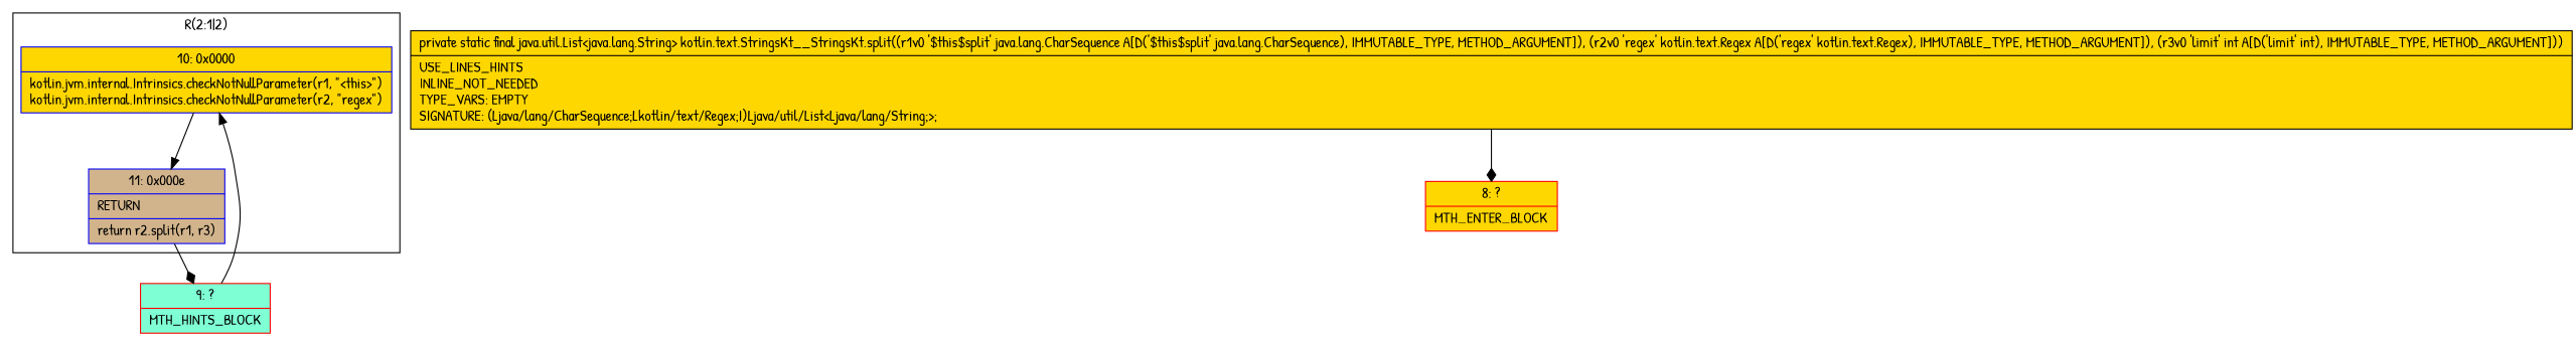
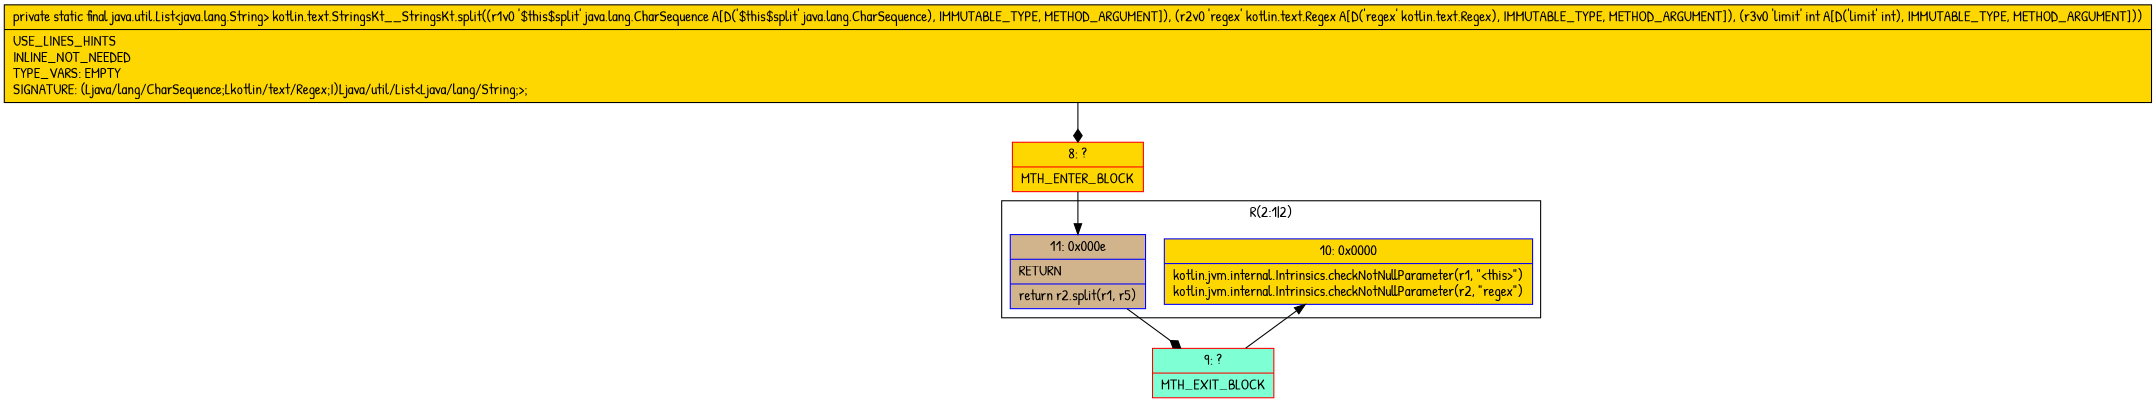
  digraph {
    fontname="Patrick Hand"
    node [color=blue fillcolor=gold fontname="Patrick Hand" shape=record style=filled]
    edge [arrowhead=normal fontname="Patrick Hand"]
    n1 [label="{10\:\ 0x0000|kotlin.jvm.internal.Intrinsics.checkNotNullParameter(r1, \"\<this\>\")\lkotlin.jvm.internal.Intrinsics.checkNotNullParameter(r2, \"regex\")\l}"]
-   n2 [fillcolor=tan label="{11\:\ 0x000e|RETURN\l|return r2.split(r1, r3)\l}"]
-   n3 [color=red fillcolor=aquamarine label="{9\:\ ?|MTH_HINTS_BLOCK\l}"]
+   n2 [fillcolor=tan label="{11\:\ 0x000e|RETURN\l|return r2.split(r1, r5)\l}"]
+   n3 [color=red fillcolor=aquamarine label="{9\:\ ?|MTH_EXIT_BLOCK\l}"]
    n4 [color=red label="{8\:\ ?|MTH_ENTER_BLOCK\l}"]
    n5 [label="{private static final java.util.List\<java.lang.String\> kotlin.text.StringsKt__StringsKt.split((r1v0 '$this$split' java.lang.CharSequence A[D('$this$split' java.lang.CharSequence), IMMUTABLE_TYPE, METHOD_ARGUMENT]), (r2v0 'regex' kotlin.text.Regex A[D('regex' kotlin.text.Regex), IMMUTABLE_TYPE, METHOD_ARGUMENT]), (r3v0 'limit' int A[D('limit' int), IMMUTABLE_TYPE, METHOD_ARGUMENT]))  | USE_LINES_HINTS\lINLINE_NOT_NEEDED\lTYPE_VARS: EMPTY\lSIGNATURE: (Ljava\/lang\/CharSequence;Lkotlin\/text\/Regex;I)Ljava\/util\/List\<Ljava\/lang\/String;\>;\l}" color=""]
    subgraph cluster_1 {
      label="R(2:1|2)"
      n1
      n2
    }
-   n1 -> n2
+   n4 -> n2
    n2 -> n3 [arrowhead=diamond]
    n3 -> n1
    n5 -> n4 [arrowhead=diamond]
  }
